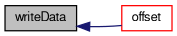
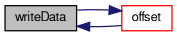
  digraph {
    rankdir=LR
    node [fontname=FreeSans fontsize=10 shape=record]
    edge [color=midnightblue dir=back fontname=FreeSans fontsize=10 labelfontname=FreeSans labelfontsize=10 style=solid]
    n1 [color=black fillcolor=grey75 fontcolor=black height=0.2 label=writeData style=filled width=0.4]
    n2 [color=red height=0.2 label=offset width=0.4]
    n1 -> n2
+   n2 -> n1
  }
